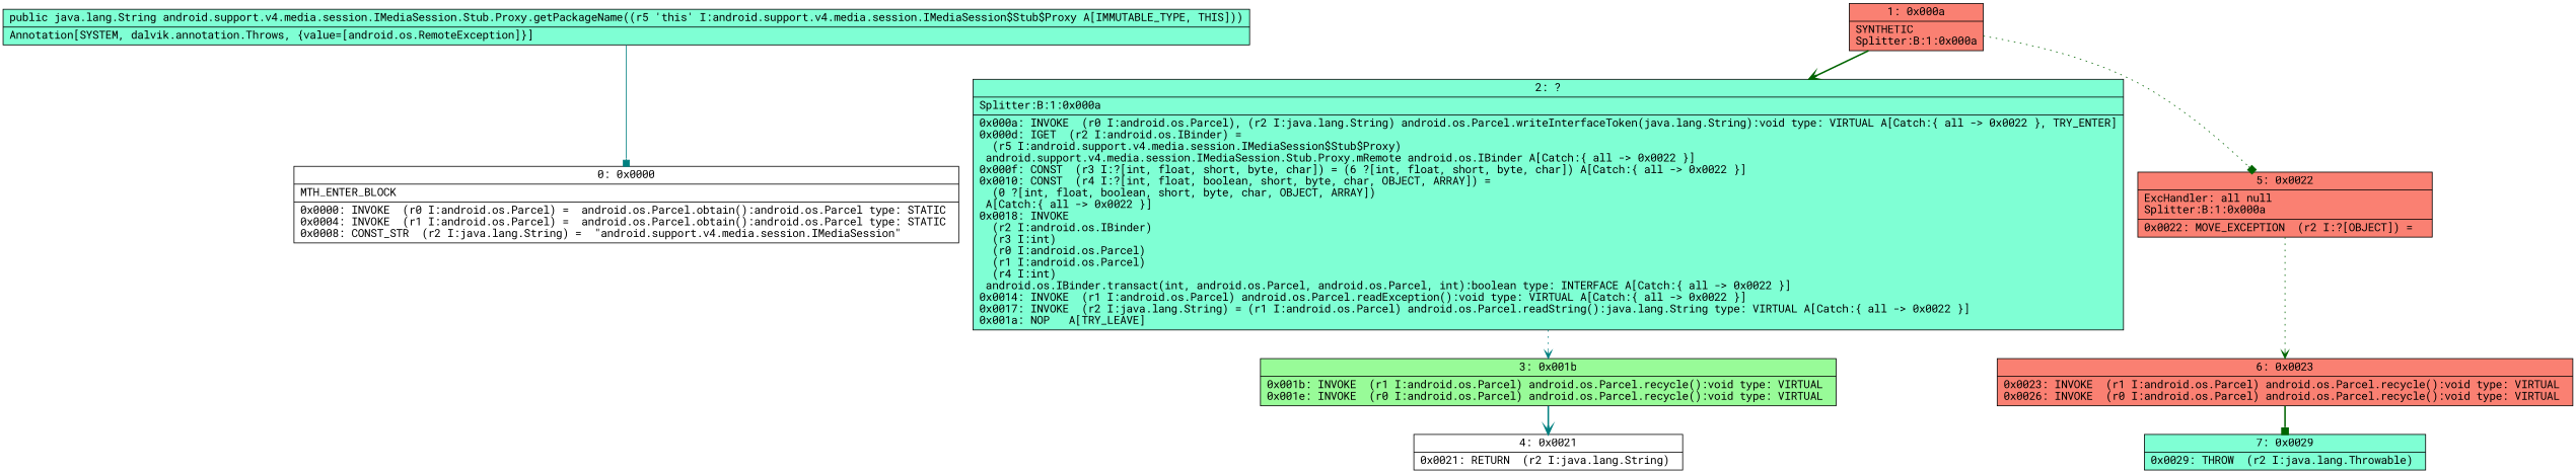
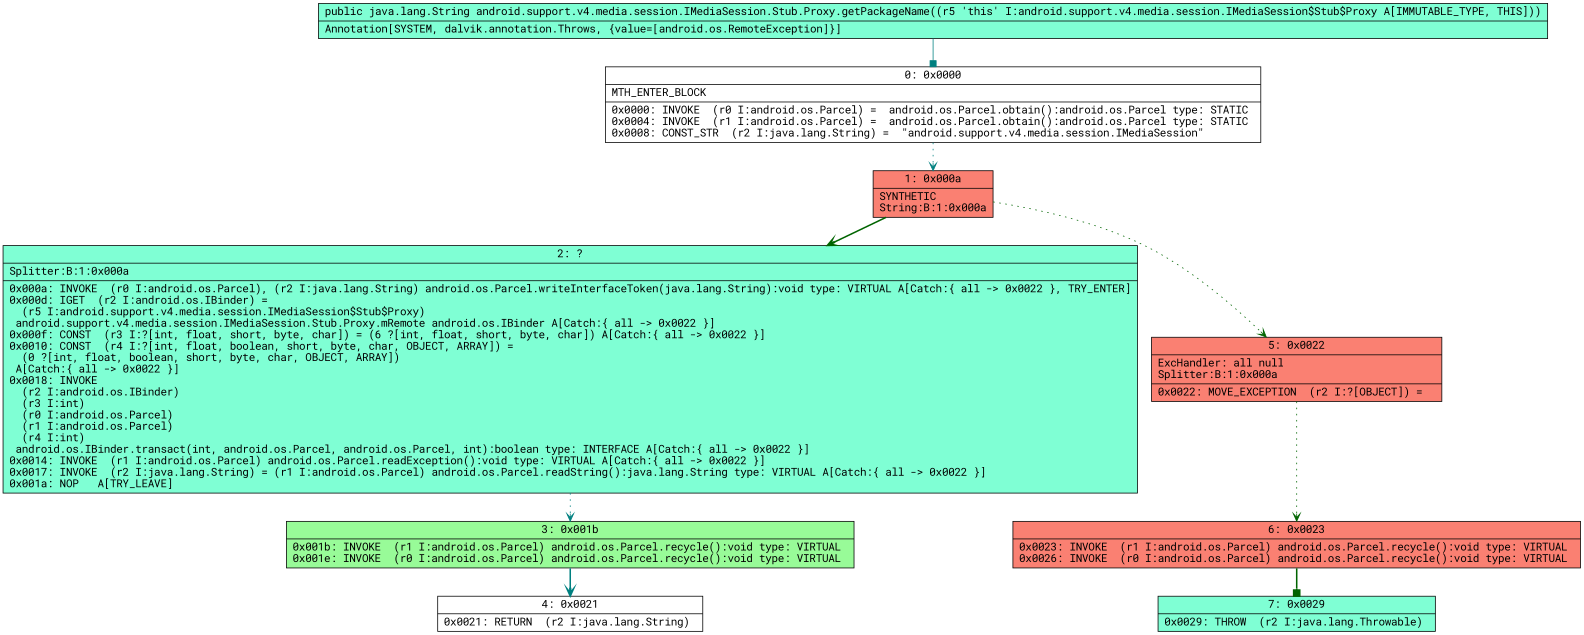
  digraph {
    fontname="Roboto Mono"
    node [fillcolor=salmon fontname="Roboto Mono" shape=record style=filled]
    edge [arrowhead=vee color=teal fontname="Roboto Mono" style=dotted]
    n1 [fillcolor=white label="{0\:\ 0x0000|MTH_ENTER_BLOCK\l|0x0000: INVOKE  (r0 I:android.os.Parcel) =  android.os.Parcel.obtain():android.os.Parcel type: STATIC \l0x0004: INVOKE  (r1 I:android.os.Parcel) =  android.os.Parcel.obtain():android.os.Parcel type: STATIC \l0x0008: CONST_STR  (r2 I:java.lang.String) =  \"android.support.v4.media.session.IMediaSession\" \l}"]
-   n2 [label="{1\:\ 0x000a|SYNTHETIC\lSplitter:B:1:0x000a\l}"]
+   n2 [label="{1\:\ 0x000a|SYNTHETIC\lString:B:1:0x000a\l}"]
    n3 [fillcolor=aquamarine label="{2\:\ ?|Splitter:B:1:0x000a\l|0x000a: INVOKE  (r0 I:android.os.Parcel), (r2 I:java.lang.String) android.os.Parcel.writeInterfaceToken(java.lang.String):void type: VIRTUAL A[Catch:\{ all \-\> 0x0022 \}, TRY_ENTER]\l0x000d: IGET  (r2 I:android.os.IBinder) = \l  (r5 I:android.support.v4.media.session.IMediaSession$Stub$Proxy)\l android.support.v4.media.session.IMediaSession.Stub.Proxy.mRemote android.os.IBinder A[Catch:\{ all \-\> 0x0022 \}]\l0x000f: CONST  (r3 I:?[int, float, short, byte, char]) = (6 ?[int, float, short, byte, char]) A[Catch:\{ all \-\> 0x0022 \}]\l0x0010: CONST  (r4 I:?[int, float, boolean, short, byte, char, OBJECT, ARRAY]) = \l  (0 ?[int, float, boolean, short, byte, char, OBJECT, ARRAY])\l A[Catch:\{ all \-\> 0x0022 \}]\l0x0018: INVOKE  \l  (r2 I:android.os.IBinder)\l  (r3 I:int)\l  (r0 I:android.os.Parcel)\l  (r1 I:android.os.Parcel)\l  (r4 I:int)\l android.os.IBinder.transact(int, android.os.Parcel, android.os.Parcel, int):boolean type: INTERFACE A[Catch:\{ all \-\> 0x0022 \}]\l0x0014: INVOKE  (r1 I:android.os.Parcel) android.os.Parcel.readException():void type: VIRTUAL A[Catch:\{ all \-\> 0x0022 \}]\l0x0017: INVOKE  (r2 I:java.lang.String) = (r1 I:android.os.Parcel) android.os.Parcel.readString():java.lang.String type: VIRTUAL A[Catch:\{ all \-\> 0x0022 \}]\l0x001a: NOP   A[TRY_LEAVE]\l}"]
    n4 [label="{5\:\ 0x0022|ExcHandler: all null\lSplitter:B:1:0x000a\l|0x0022: MOVE_EXCEPTION  (r2 I:?[OBJECT]) =  \l}"]
    n5 [fillcolor=palegreen label="{3\:\ 0x001b|0x001b: INVOKE  (r1 I:android.os.Parcel) android.os.Parcel.recycle():void type: VIRTUAL \l0x001e: INVOKE  (r0 I:android.os.Parcel) android.os.Parcel.recycle():void type: VIRTUAL \l}"]
    n6 [label="{6\:\ 0x0023|0x0023: INVOKE  (r1 I:android.os.Parcel) android.os.Parcel.recycle():void type: VIRTUAL \l0x0026: INVOKE  (r0 I:android.os.Parcel) android.os.Parcel.recycle():void type: VIRTUAL \l}"]
    n7 [fillcolor=white label="{4\:\ 0x0021|0x0021: RETURN  (r2 I:java.lang.String) \l}"]
    n8 [fillcolor=aquamarine label="{7\:\ 0x0029|0x0029: THROW  (r2 I:java.lang.Throwable) \l}"]
    n9 [fillcolor=aquamarine label="{public java.lang.String android.support.v4.media.session.IMediaSession.Stub.Proxy.getPackageName((r5 'this' I:android.support.v4.media.session.IMediaSession$Stub$Proxy A[IMMUTABLE_TYPE, THIS]))  | Annotation[SYSTEM, dalvik.annotation.Throws, \{value=[android.os.RemoteException]\}]\l}"]
+   n1 -> n2
    n2 -> n3 [color=darkgreen style=bold]
-   n2 -> n4 [arrowhead=box color=darkgreen]
+   n2 -> n4 [color=darkgreen]
    n3 -> n5
    n4 -> n6 [color=darkgreen]
    n5 -> n7 [style=bold]
    n6 -> n8 [arrowhead=box color=darkgreen style=bold]
    n9 -> n1 [arrowhead=box style=solid]
  }
